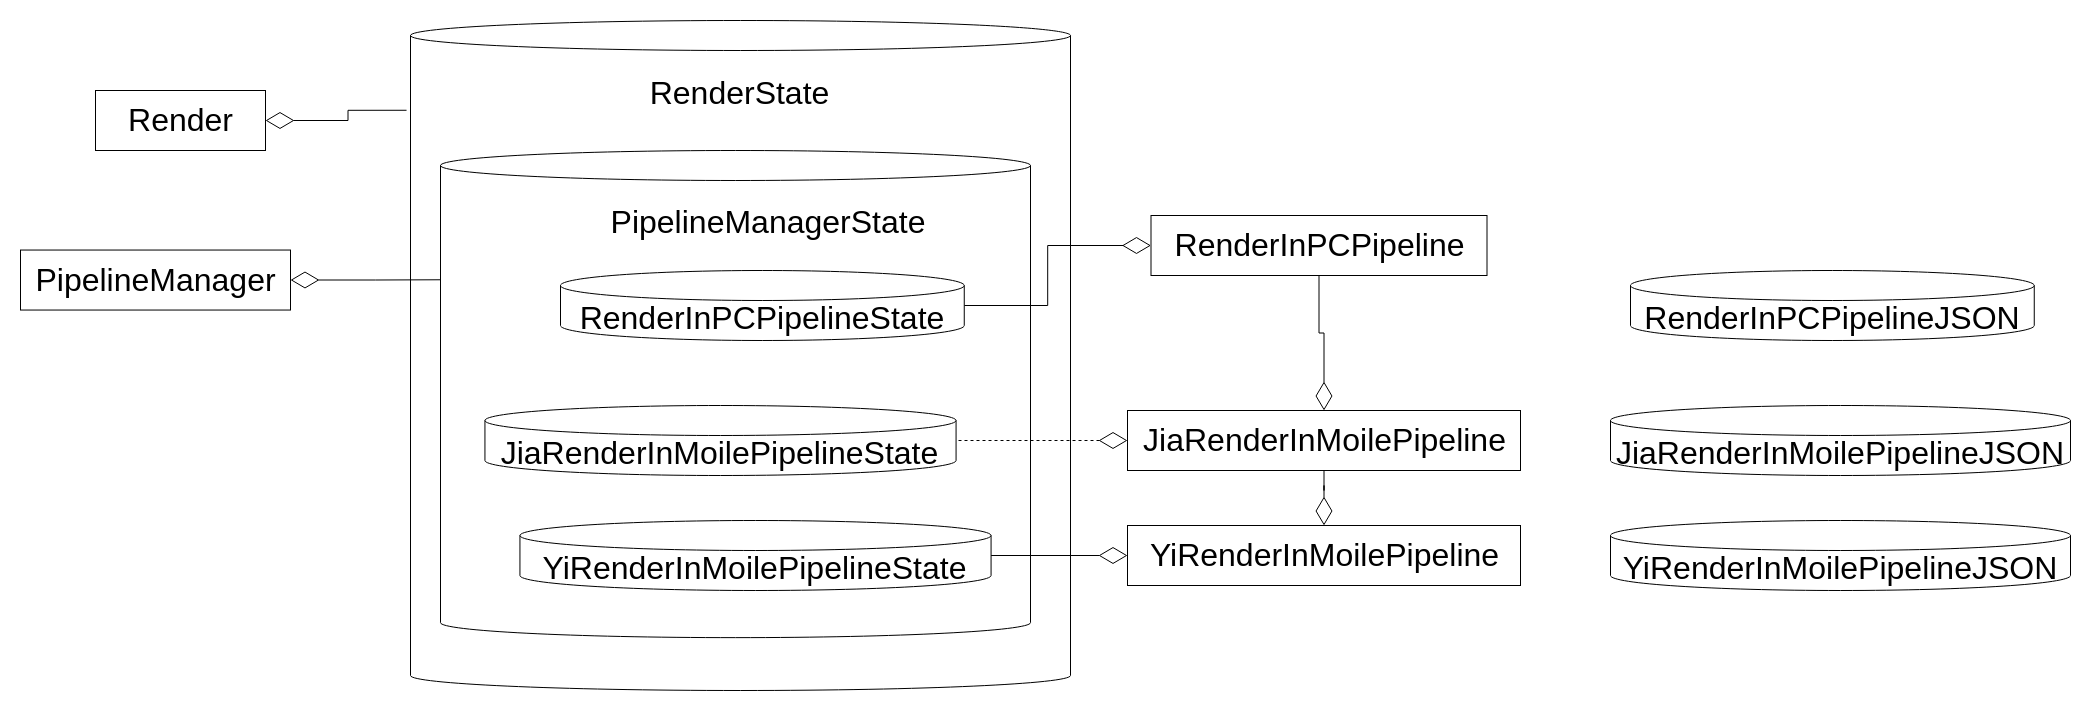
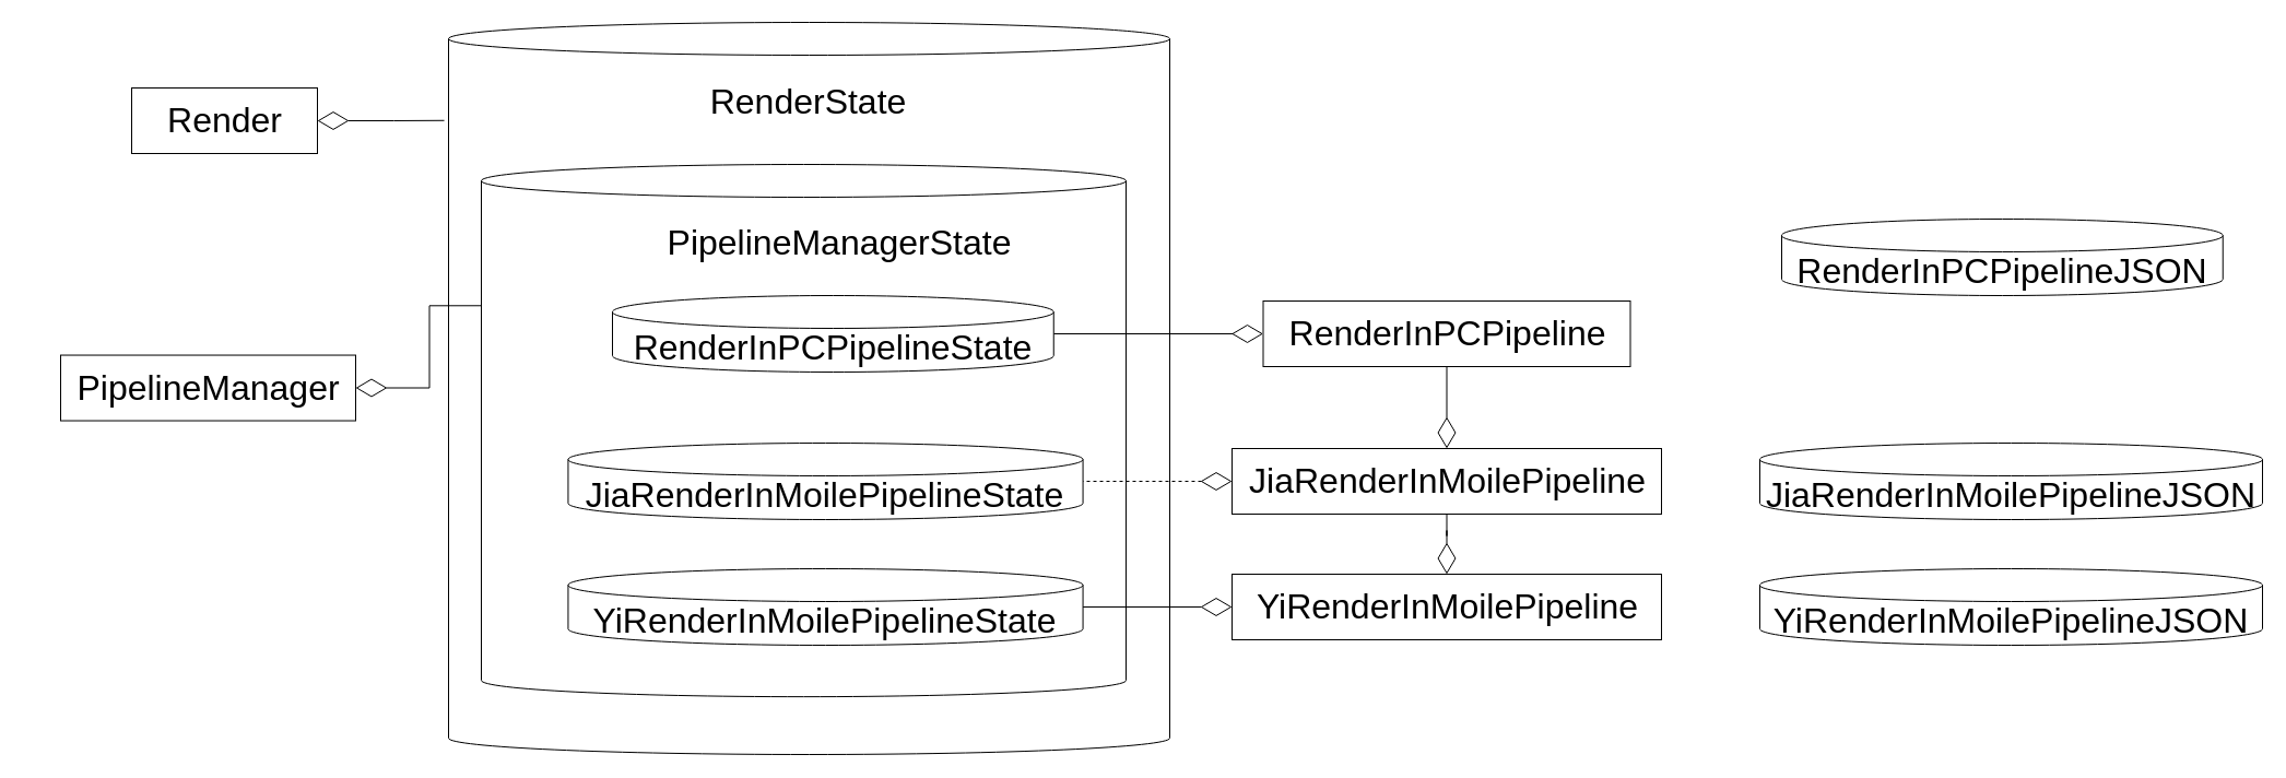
  <mxCell id="0" />
  <mxCell id="1" parent="0" />
  <mxCell id="2" value="" style="shape=cylinder3;whiteSpace=wrap;html=1;boundedLbl=1;backgroundOutline=1;size=15;" vertex="1" parent="1"><mxGeometry x="410" y="20" width="660" height="670" as="geometry" /></mxCell>
  <mxCell id="3" value="" style="shape=cylinder3;whiteSpace=wrap;html=1;boundedLbl=1;backgroundOutline=1;size=15;" vertex="1" parent="1"><mxGeometry x="440" y="149.997" width="590" height="487.14" as="geometry" /></mxCell>
  <mxCell id="4" style="edgeStyle=orthogonalEdgeStyle;rounded=0;orthogonalLoop=1;jettySize=auto;html=1;entryX=-0.006;entryY=0.134;entryDx=0;entryDy=0;entryPerimeter=0;startArrow=diamondThin;startFill=0;endArrow=none;endFill=0;startSize=26;endSize=26;" edge="1" parent="1" source="5" target="2"><mxGeometry relative="1" as="geometry" /></mxCell>
- <mxCell id="5" value="Render" style="html=1;fontSize=32;" vertex="1" parent="1"><mxGeometry x="95" y="90" width="170" height="60" as="geometry" /></mxCell>
+ <mxCell id="5" value="Render" style="html=1;fontSize=32;" vertex="1" parent="1"><mxGeometry x="120" y="80" width="170" height="60" as="geometry" /></mxCell>
  <mxCell id="6" style="edgeStyle=orthogonalEdgeStyle;rounded=0;orthogonalLoop=1;jettySize=auto;html=1;entryX=0;entryY=0;entryDx=0;entryDy=129.285;entryPerimeter=0;startArrow=diamondThin;startFill=0;endArrow=none;endFill=0;startSize=26;endSize=26;" edge="1" parent="1" source="7" target="3"><mxGeometry relative="1" as="geometry" /></mxCell>
- <mxCell id="7" value="PipelineManager" style="html=1;fontSize=32;" vertex="1" parent="1"><mxGeometry x="20" y="249.54" width="270" height="60" as="geometry" /></mxCell>
+ <mxCell id="7" value="PipelineManager" style="html=1;fontSize=32;" vertex="1" parent="1"><mxGeometry x="55" y="324.54" width="270" height="60" as="geometry" /></mxCell>
  <mxCell id="8" style="edgeStyle=orthogonalEdgeStyle;rounded=0;orthogonalLoop=1;jettySize=auto;html=1;endSize=26;startSize=26;startArrow=diamondThin;startFill=0;endArrow=none;endFill=0;" edge="1" parent="1" source="9" target="10"><mxGeometry relative="1" as="geometry" /></mxCell>
- <mxCell id="9" value="RenderInPCPipeline" style="html=1;fontSize=32;" vertex="1" parent="1"><mxGeometry x="1150.5" y="215" width="336" height="60" as="geometry" /></mxCell>
+ <mxCell id="9" value="RenderInPCPipeline" style="html=1;fontSize=32;" vertex="1" parent="1"><mxGeometry x="1155.5" y="275" width="336" height="60" as="geometry" /></mxCell>
  <mxCell id="10" value="&lt;span style=&quot;font-size: 32px&quot;&gt;RenderInPCPipelineState&lt;/span&gt;" style="shape=cylinder3;whiteSpace=wrap;html=1;boundedLbl=1;backgroundOutline=1;size=15;" vertex="1" parent="1"><mxGeometry x="560" y="270" width="403.75" height="70" as="geometry" /></mxCell>
- <mxCell id="11" value="&lt;span style=&quot;font-size: 32px&quot;&gt;RenderInPCPipelineJSON&lt;/span&gt;" style="shape=cylinder3;whiteSpace=wrap;html=1;boundedLbl=1;backgroundOutline=1;size=15;" vertex="1" parent="1"><mxGeometry x="1630" y="270" width="403.75" height="70" as="geometry" /></mxCell>
+ <mxCell id="11" value="&lt;span style=&quot;font-size: 32px&quot;&gt;RenderInPCPipelineJSON&lt;/span&gt;" style="shape=cylinder3;whiteSpace=wrap;html=1;boundedLbl=1;backgroundOutline=1;size=15;" vertex="1" parent="1"><mxGeometry x="1630" y="200" width="403.75" height="70" as="geometry" /></mxCell>
  <mxCell id="12" style="edgeStyle=orthogonalEdgeStyle;rounded=0;orthogonalLoop=1;jettySize=auto;html=1;entryX=1;entryY=0.5;entryDx=0;entryDy=0;entryPerimeter=0;startArrow=diamondThin;startFill=0;endArrow=none;endFill=0;startSize=26;endSize=26;dashed=1;" edge="1" parent="1" source="14" target="18"><mxGeometry relative="1" as="geometry" /></mxCell>
  <mxCell id="13" style="edgeStyle=orthogonalEdgeStyle;rounded=0;orthogonalLoop=1;jettySize=auto;html=1;startArrow=diamondThin;startFill=0;endArrow=none;endFill=0;startSize=26;endSize=26;" edge="1" parent="1" source="14" target="9"><mxGeometry relative="1" as="geometry" /></mxCell>
  <mxCell id="14" value="JiaRenderInMoilePipeline" style="html=1;fontSize=32;" vertex="1" parent="1"><mxGeometry x="1127" y="410" width="393" height="60" as="geometry" /></mxCell>
  <mxCell id="15" style="edgeStyle=orthogonalEdgeStyle;rounded=0;orthogonalLoop=1;jettySize=auto;html=1;entryX=1;entryY=0.5;entryDx=0;entryDy=0;entryPerimeter=0;startArrow=diamondThin;startFill=0;endArrow=none;endFill=0;startSize=26;endSize=26;" edge="1" parent="1" source="17" target="19"><mxGeometry relative="1" as="geometry" /></mxCell>
  <mxCell id="16" style="edgeStyle=orthogonalEdgeStyle;rounded=0;orthogonalLoop=1;jettySize=auto;html=1;startArrow=diamondThin;startFill=0;endArrow=none;endFill=0;startSize=26;endSize=26;" edge="1" parent="1" source="17" target="14"><mxGeometry relative="1" as="geometry" /></mxCell>
  <mxCell id="17" value="YiRenderInMoilePipeline" style="html=1;fontSize=32;" vertex="1" parent="1"><mxGeometry x="1127" y="525" width="393" height="60" as="geometry" /></mxCell>
- <mxCell id="18" value="&lt;span style=&quot;font-size: 32px&quot;&gt;JiaRenderInMoilePipelineState&lt;/span&gt;" style="shape=cylinder3;whiteSpace=wrap;html=1;boundedLbl=1;backgroundOutline=1;size=15;" vertex="1" parent="1"><mxGeometry x="484.44" y="405" width="471.13" height="70" as="geometry" /></mxCell>
+ <mxCell id="18" value="&lt;span style=&quot;font-size: 32px&quot;&gt;JiaRenderInMoilePipelineState&lt;/span&gt;" style="shape=cylinder3;whiteSpace=wrap;html=1;boundedLbl=1;backgroundOutline=1;size=15;" vertex="1" parent="1"><mxGeometry x="519.44" y="405" width="471.13" height="70" as="geometry" /></mxCell>
  <mxCell id="19" value="&lt;span style=&quot;font-size: 32px&quot;&gt;YiRenderInMoilePipelineState&lt;/span&gt;" style="shape=cylinder3;whiteSpace=wrap;html=1;boundedLbl=1;backgroundOutline=1;size=15;" vertex="1" parent="1"><mxGeometry x="519.44" y="520" width="471.13" height="70" as="geometry" /></mxCell>
  <mxCell id="20" value="&lt;font style=&quot;font-size: 32px&quot;&gt;RenderState&lt;/font&gt;" style="text;html=1;strokeColor=none;fillColor=none;align=center;verticalAlign=middle;whiteSpace=wrap;rounded=0;" vertex="1" parent="1"><mxGeometry x="712.273" y="69.996" width="55.455" height="45.918" as="geometry" /></mxCell>
  <mxCell id="21" value="&lt;font style=&quot;font-size: 32px&quot;&gt;PipelineManagerState&lt;/font&gt;" style="text;html=1;strokeColor=none;fillColor=none;align=center;verticalAlign=middle;whiteSpace=wrap;rounded=0;" vertex="1" parent="1"><mxGeometry x="740.002" y="200.001" width="56.19" height="43.537" as="geometry" /></mxCell>
  <mxCell id="22" value="&lt;span style=&quot;font-size: 32px&quot;&gt;JiaRenderInMoilePipelineJSON&lt;/span&gt;" style="shape=cylinder3;whiteSpace=wrap;html=1;boundedLbl=1;backgroundOutline=1;size=15;" vertex="1" parent="1"><mxGeometry x="1610" y="405" width="460" height="70" as="geometry" /></mxCell>
  <mxCell id="23" value="&lt;span style=&quot;font-size: 32px&quot;&gt;YiRenderInMoilePipelineJSON&lt;/span&gt;" style="shape=cylinder3;whiteSpace=wrap;html=1;boundedLbl=1;backgroundOutline=1;size=15;" vertex="1" parent="1"><mxGeometry x="1610" y="520" width="460" height="70" as="geometry" /></mxCell>
